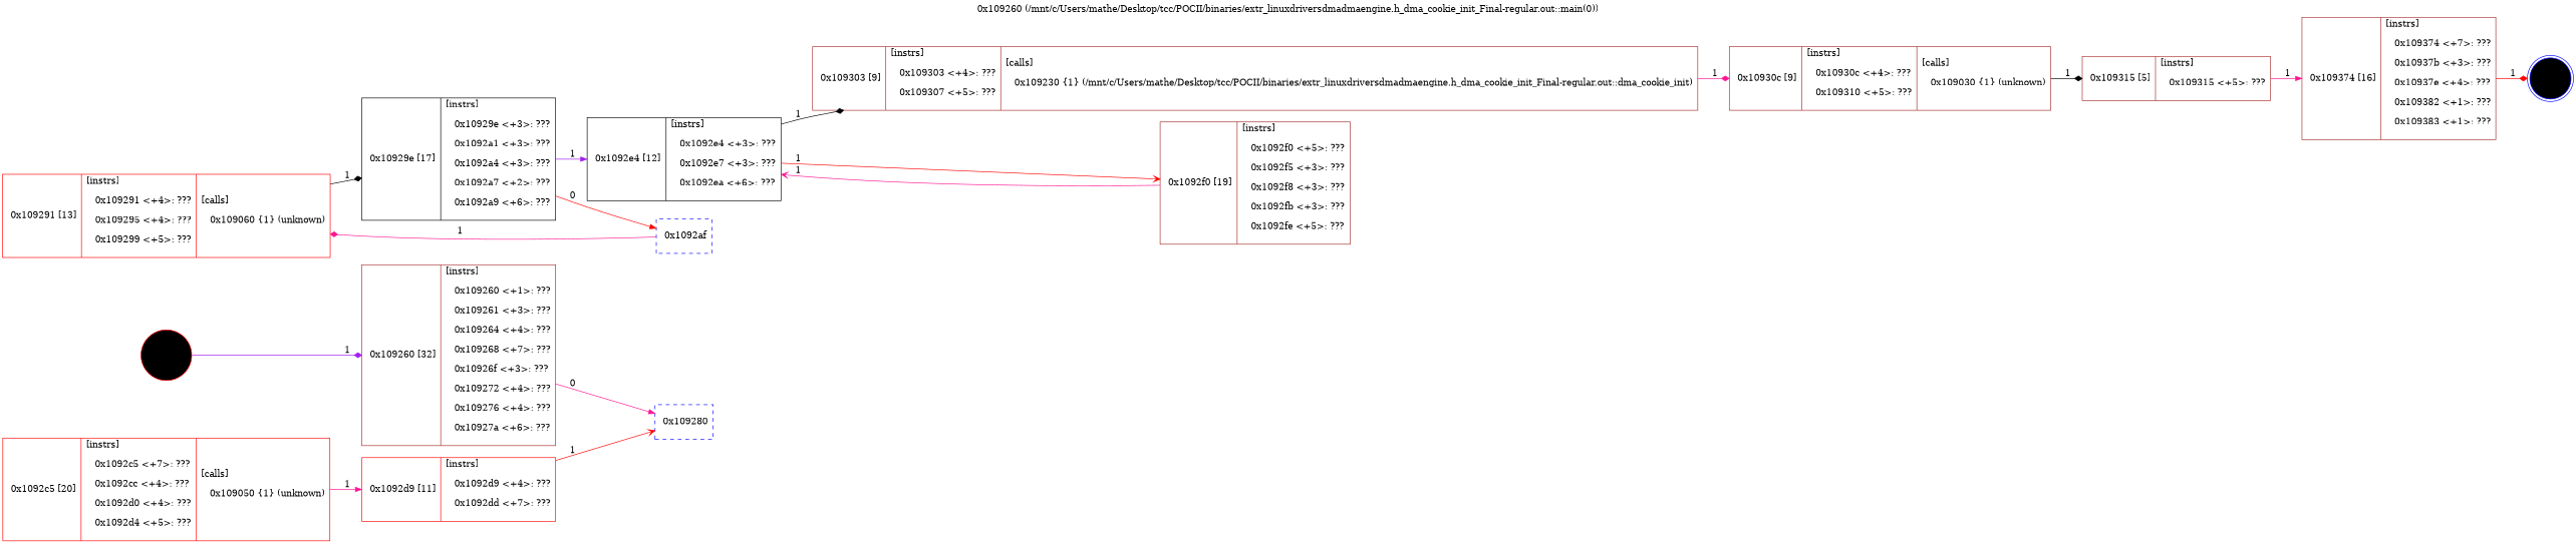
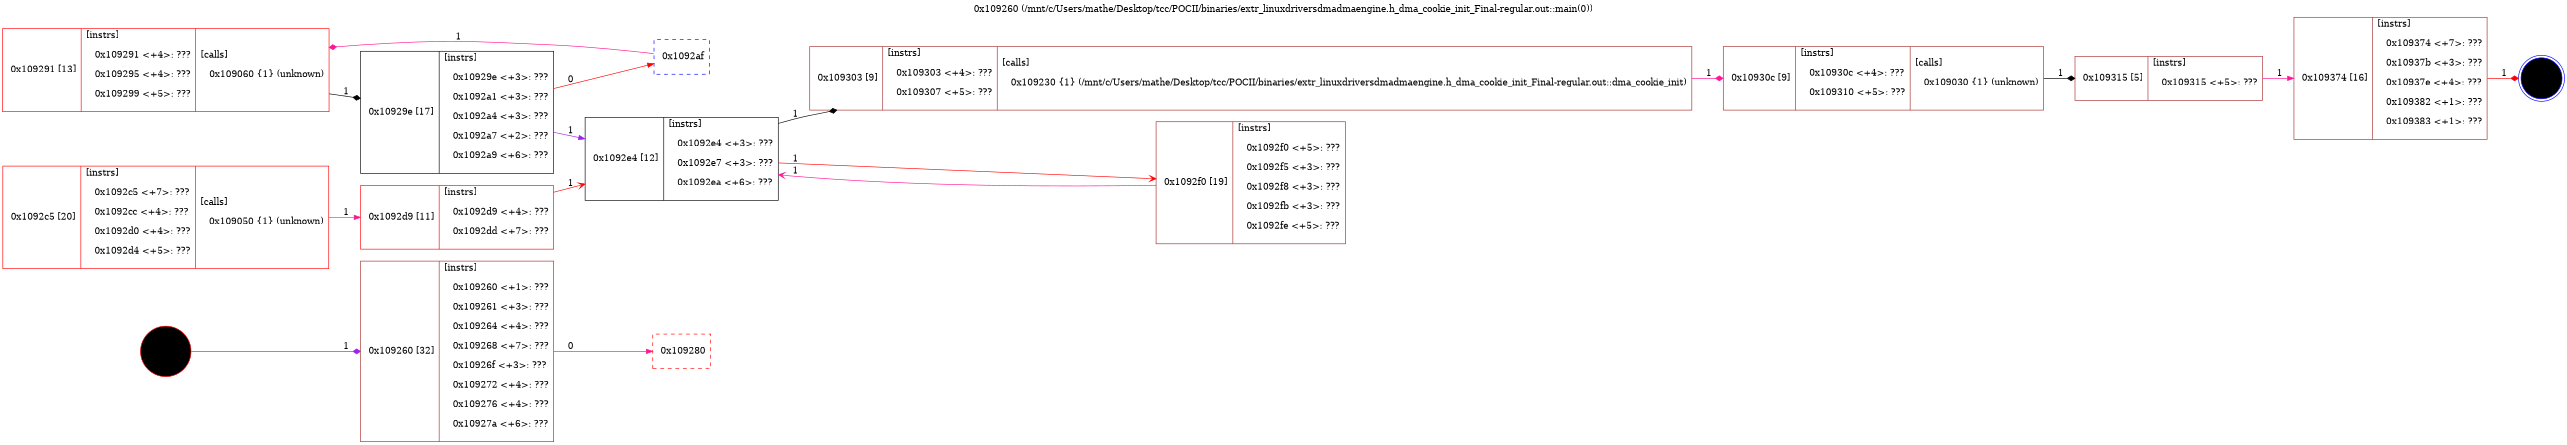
  digraph {
    label="0x109260 (/mnt/c/Users/mathe/Desktop/tcc/POCII/binaries/extr_linuxdriversdmadmaengine.h_dma_cookie_init_Final-regular.out::main(0))"
    labelloc=t
    rankdir=LR
    node [color=brown shape=record]
    edge [arrowhead=diamond color=deeppink]
    Entry [color=red fillcolor=black height=0.3 shape=circle style=filled width=0.3]
    n2 [label="{\n     0x109260 [32]\l\n     | [instrs]\l\n     &nbsp;&nbsp;0x109260 \<+1\>: ???\l\n     &nbsp;&nbsp;0x109261 \<+3\>: ???\l\n     &nbsp;&nbsp;0x109264 \<+4\>: ???\l\n     &nbsp;&nbsp;0x109268 \<+7\>: ???\l\n     &nbsp;&nbsp;0x10926f \<+3\>: ???\l\n     &nbsp;&nbsp;0x109272 \<+4\>: ???\l\n     &nbsp;&nbsp;0x109276 \<+4\>: ???\l\n     &nbsp;&nbsp;0x10927a \<+6\>: ???\l\n  }"]
-   n3 [color=blue label="{\n     0x109280\l\n  }" style=dashed]
+   n3 [color=red label="{\n     0x109280\l\n  }" style=dashed]
    n4 [color=red label="{\n     0x109291 [13]\l\n     | [instrs]\l\n     &nbsp;&nbsp;0x109291 \<+4\>: ???\l\n     &nbsp;&nbsp;0x109295 \<+4\>: ???\l\n     &nbsp;&nbsp;0x109299 \<+5\>: ???\l\n     | [calls]\l\n     &nbsp;&nbsp;0x109060 \{1\} (unknown)\l\n  }"]
    n5 [color=black label="{\n     0x10929e [17]\l\n     | [instrs]\l\n     &nbsp;&nbsp;0x10929e \<+3\>: ???\l\n     &nbsp;&nbsp;0x1092a1 \<+3\>: ???\l\n     &nbsp;&nbsp;0x1092a4 \<+3\>: ???\l\n     &nbsp;&nbsp;0x1092a7 \<+2\>: ???\l\n     &nbsp;&nbsp;0x1092a9 \<+6\>: ???\l\n  }"]
    n6 [color=blue label="{\n     0x1092af\l\n  }" style=dashed]
    n7 [color=black label="{\n     0x1092e4 [12]\l\n     | [instrs]\l\n     &nbsp;&nbsp;0x1092e4 \<+3\>: ???\l\n     &nbsp;&nbsp;0x1092e7 \<+3\>: ???\l\n     &nbsp;&nbsp;0x1092ea \<+6\>: ???\l\n  }"]
    n8 [color=red label="{\n     0x1092c5 [20]\l\n     | [instrs]\l\n     &nbsp;&nbsp;0x1092c5 \<+7\>: ???\l\n     &nbsp;&nbsp;0x1092cc \<+4\>: ???\l\n     &nbsp;&nbsp;0x1092d0 \<+4\>: ???\l\n     &nbsp;&nbsp;0x1092d4 \<+5\>: ???\l\n     | [calls]\l\n     &nbsp;&nbsp;0x109050 \{1\} (unknown)\l\n  }"]
    n9 [color=red label="{\n     0x1092d9 [11]\l\n     | [instrs]\l\n     &nbsp;&nbsp;0x1092d9 \<+4\>: ???\l\n     &nbsp;&nbsp;0x1092dd \<+7\>: ???\l\n  }"]
    n10 [label="{\n     0x109303 [9]\l\n     | [instrs]\l\n     &nbsp;&nbsp;0x109303 \<+4\>: ???\l\n     &nbsp;&nbsp;0x109307 \<+5\>: ???\l\n     | [calls]\l\n     &nbsp;&nbsp;0x109230 \{1\} (/mnt/c/Users/mathe/Desktop/tcc/POCII/binaries/extr_linuxdriversdmadmaengine.h_dma_cookie_init_Final-regular.out::dma_cookie_init)\l\n  }"]
    n11 [label="{\n     0x1092f0 [19]\l\n     | [instrs]\l\n     &nbsp;&nbsp;0x1092f0 \<+5\>: ???\l\n     &nbsp;&nbsp;0x1092f5 \<+3\>: ???\l\n     &nbsp;&nbsp;0x1092f8 \<+3\>: ???\l\n     &nbsp;&nbsp;0x1092fb \<+3\>: ???\l\n     &nbsp;&nbsp;0x1092fe \<+5\>: ???\l\n  }"]
    n12 [label="{\n     0x10930c [9]\l\n     | [instrs]\l\n     &nbsp;&nbsp;0x10930c \<+4\>: ???\l\n     &nbsp;&nbsp;0x109310 \<+5\>: ???\l\n     | [calls]\l\n     &nbsp;&nbsp;0x109030 \{1\} (unknown)\l\n  }"]
    n13 [label="{\n     0x109315 [5]\l\n     | [instrs]\l\n     &nbsp;&nbsp;0x109315 \<+5\>: ???\l\n  }"]
    Exit [color=blue fillcolor=black height=0.3 peripheries=2 shape=circle style=filled width=0.3]
    n15 [label="{\n     0x109374 [16]\l\n     | [instrs]\l\n     &nbsp;&nbsp;0x109374 \<+7\>: ???\l\n     &nbsp;&nbsp;0x10937b \<+3\>: ???\l\n     &nbsp;&nbsp;0x10937e \<+4\>: ???\l\n     &nbsp;&nbsp;0x109382 \<+1\>: ???\l\n     &nbsp;&nbsp;0x109383 \<+1\>: ???\l\n  }"]
    Entry -> n2 [color=purple label=" 1"]
    n2 -> n3 [arrowhead=normal label=" 0"]
    n4 -> n5 [color=black label=" 1"]
    n5 -> n6 [arrowhead=normal color=red label=" 0"]
    n5 -> n7 [arrowhead=normal color=purple label=" 1"]
    n6 -> n4 [label=" 1"]
    n7 -> n10 [color=black label=" 1"]
    n7 -> n11 [arrowhead=vee color=red label=" 1"]
    n8 -> n9 [arrowhead=normal label=" 1"]
-   n9 -> n3 [arrowhead=vee color=red label=" 1"]
+   n9 -> n7 [arrowhead=vee color=red label=" 1"]
    n10 -> n12 [label=" 1"]
    n11 -> n7 [arrowhead=vee label=" 1"]
    n12 -> n13 [color=black label=" 1"]
    n13 -> n15 [arrowhead=normal label=" 1"]
    n15 -> Exit [color=red label=" 1"]
  }
